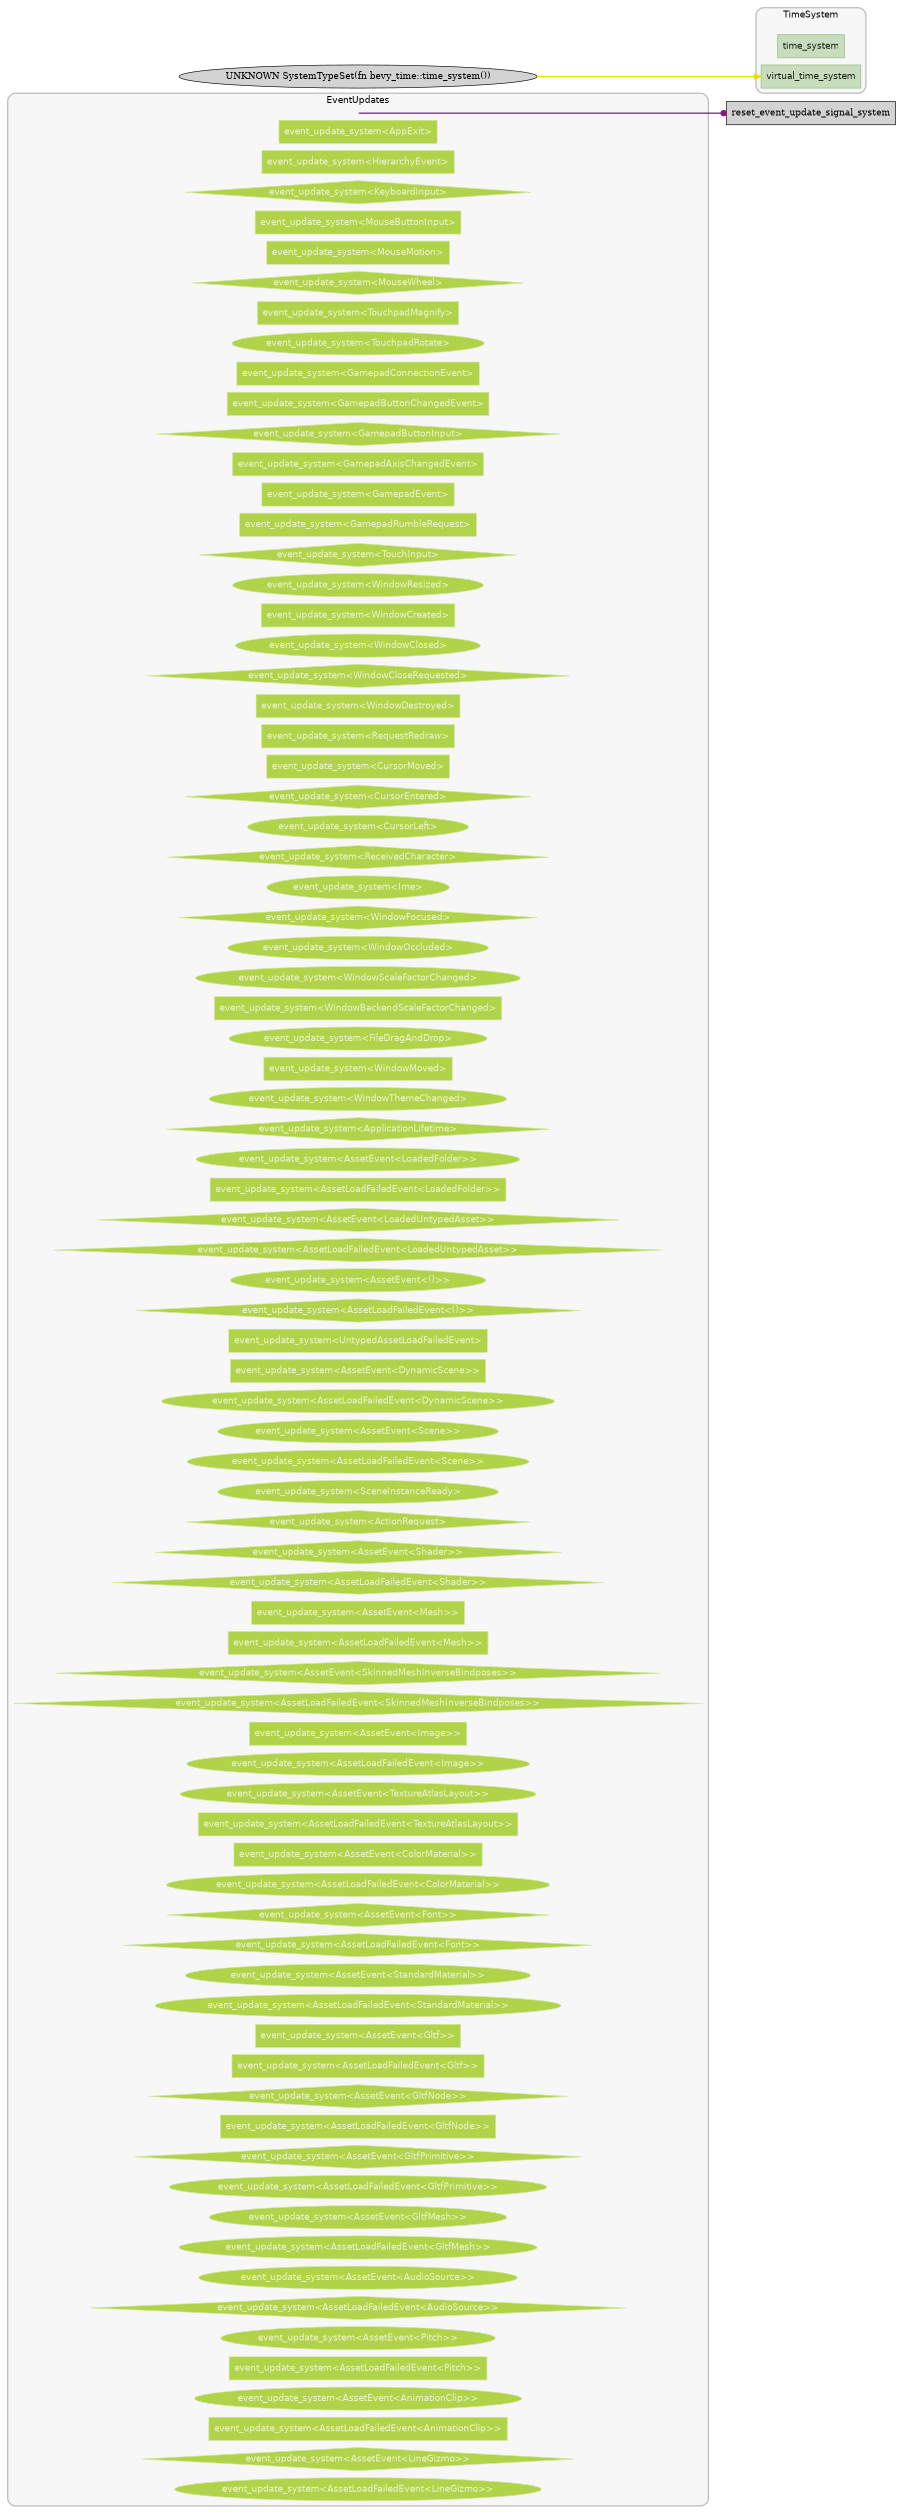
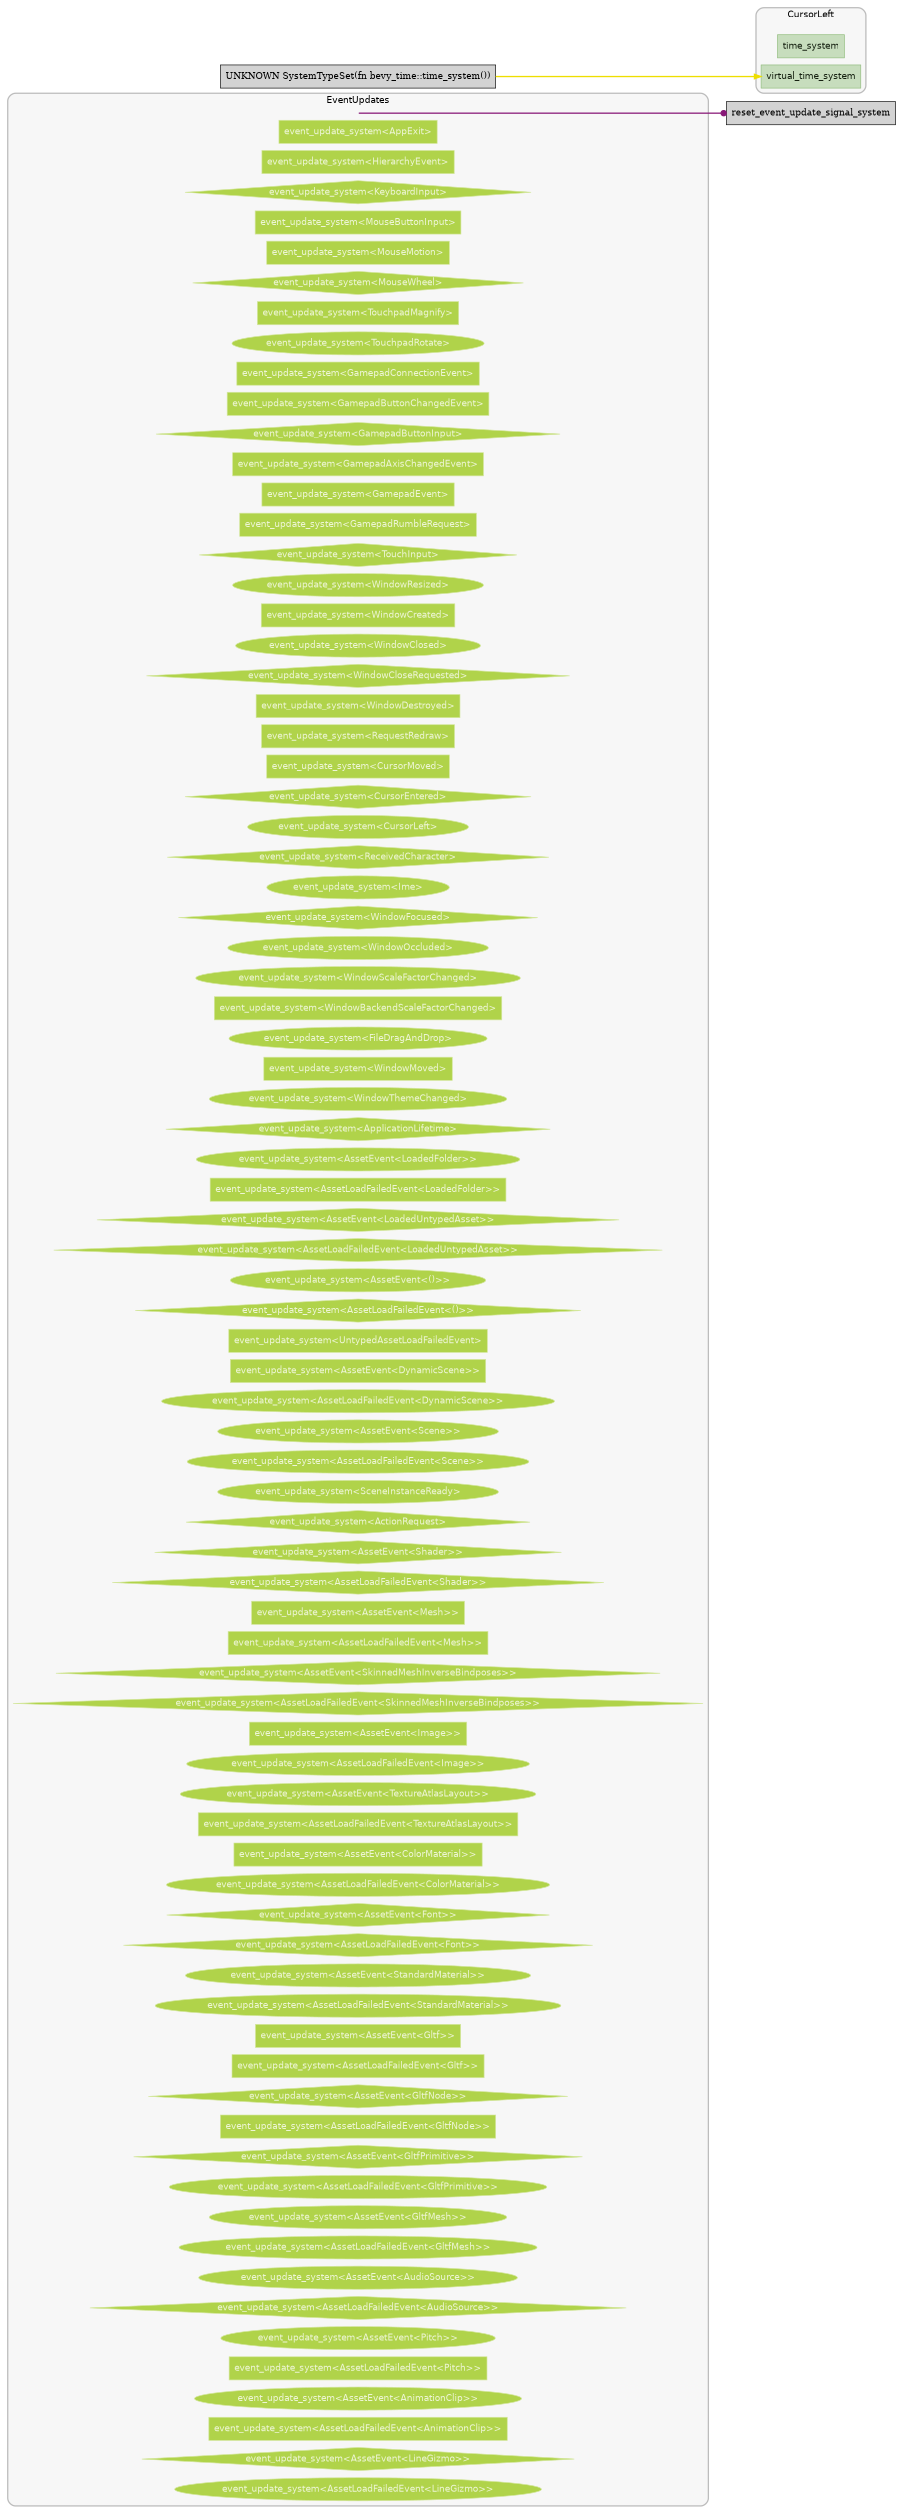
  digraph {
    bgcolor=white
    compound=true
    fontname=Helvetica
    nodesep=0.15
    rankdir=LR
    splines=spline
    node [shape=box style=filled color="#d3e69c" fillcolor="#b0d34a" fontcolor="#edf5d5" fontname=Helvetica penwidth=1]
    edge [penwidth=2]
    "set_marker_node_Set(1)" [height=0 shape=point style=invis color="" fillcolor="" fontcolor="" fontname="" penwidth=""]
    n2 [label="event_update_system<AppExit>"]
    n3 [label="event_update_system<HierarchyEvent>"]
    n4 [label="event_update_system<KeyboardInput>" shape=diamond]
    n5 [label="event_update_system<MouseButtonInput>"]
    n6 [label="event_update_system<MouseMotion>"]
    n7 [label="event_update_system<MouseWheel>" shape=diamond]
    n8 [label="event_update_system<TouchpadMagnify>"]
    n9 [label="event_update_system<TouchpadRotate>" shape=ellipse]
    n10 [label="event_update_system<GamepadConnectionEvent>"]
    n11 [label="event_update_system<GamepadButtonChangedEvent>"]
    n12 [label="event_update_system<GamepadButtonInput>" shape=diamond]
    n13 [label="event_update_system<GamepadAxisChangedEvent>"]
    n14 [label="event_update_system<GamepadEvent>"]
    n15 [label="event_update_system<GamepadRumbleRequest>"]
    n16 [label="event_update_system<TouchInput>" shape=diamond]
    n17 [label="event_update_system<WindowResized>" shape=ellipse]
    n18 [label="event_update_system<WindowCreated>"]
    n19 [label="event_update_system<WindowClosed>" shape=ellipse]
    n20 [label="event_update_system<WindowCloseRequested>" shape=diamond]
    n21 [label="event_update_system<WindowDestroyed>"]
    n22 [label="event_update_system<RequestRedraw>"]
    n23 [label="event_update_system<CursorMoved>"]
    n24 [label="event_update_system<CursorEntered>" shape=diamond]
    n25 [label="event_update_system<CursorLeft>" shape=ellipse]
    n26 [label="event_update_system<ReceivedCharacter>" shape=diamond]
    n27 [label="event_update_system<Ime>" shape=ellipse]
    n28 [label="event_update_system<WindowFocused>" shape=diamond]
    n29 [label="event_update_system<WindowOccluded>" shape=ellipse]
    n30 [label="event_update_system<WindowScaleFactorChanged>" shape=ellipse]
    n31 [label="event_update_system<WindowBackendScaleFactorChanged>"]
    n32 [label="event_update_system<FileDragAndDrop>" shape=ellipse]
    n33 [label="event_update_system<WindowMoved>"]
    n34 [label="event_update_system<WindowThemeChanged>" shape=ellipse]
    n35 [label="event_update_system<ApplicationLifetime>" shape=diamond]
    n36 [label="event_update_system<AssetEvent<LoadedFolder>>" shape=ellipse]
    n37 [label="event_update_system<AssetLoadFailedEvent<LoadedFolder>>"]
    n38 [label="event_update_system<AssetEvent<LoadedUntypedAsset>>" shape=diamond]
    n39 [label="event_update_system<AssetLoadFailedEvent<LoadedUntypedAsset>>" shape=diamond]
    n40 [label="event_update_system<AssetEvent<()>>" shape=ellipse]
    n41 [label="event_update_system<AssetLoadFailedEvent<()>>" shape=diamond]
    n42 [label="event_update_system<UntypedAssetLoadFailedEvent>"]
    n43 [label="event_update_system<AssetEvent<DynamicScene>>"]
    n44 [label="event_update_system<AssetLoadFailedEvent<DynamicScene>>" shape=ellipse]
    n45 [label="event_update_system<AssetEvent<Scene>>" shape=ellipse]
    n46 [label="event_update_system<AssetLoadFailedEvent<Scene>>" shape=ellipse]
    n47 [label="event_update_system<SceneInstanceReady>" shape=ellipse]
    n48 [label="event_update_system<ActionRequest>" shape=diamond]
    n49 [label="event_update_system<AssetEvent<Shader>>" shape=diamond]
    n50 [label="event_update_system<AssetLoadFailedEvent<Shader>>" shape=diamond]
    n51 [label="event_update_system<AssetEvent<Mesh>>"]
    n52 [label="event_update_system<AssetLoadFailedEvent<Mesh>>"]
    n53 [label="event_update_system<AssetEvent<SkinnedMeshInverseBindposes>>" shape=diamond]
    n54 [label="event_update_system<AssetLoadFailedEvent<SkinnedMeshInverseBindposes>>" shape=diamond]
    n55 [label="event_update_system<AssetEvent<Image>>"]
    n56 [label="event_update_system<AssetLoadFailedEvent<Image>>" shape=ellipse]
    n57 [label="event_update_system<AssetEvent<TextureAtlasLayout>>" shape=ellipse]
    n58 [label="event_update_system<AssetLoadFailedEvent<TextureAtlasLayout>>"]
    n59 [label="event_update_system<AssetEvent<ColorMaterial>>"]
    n60 [label="event_update_system<AssetLoadFailedEvent<ColorMaterial>>" shape=ellipse]
    n61 [label="event_update_system<AssetEvent<Font>>" shape=diamond]
    n62 [label="event_update_system<AssetLoadFailedEvent<Font>>" shape=diamond]
    n63 [label="event_update_system<AssetEvent<StandardMaterial>>" shape=ellipse]
    n64 [label="event_update_system<AssetLoadFailedEvent<StandardMaterial>>" shape=ellipse]
    n65 [label="event_update_system<AssetEvent<Gltf>>"]
    n66 [label="event_update_system<AssetLoadFailedEvent<Gltf>>"]
    n67 [label="event_update_system<AssetEvent<GltfNode>>" shape=diamond]
    n68 [label="event_update_system<AssetLoadFailedEvent<GltfNode>>"]
    n69 [label="event_update_system<AssetEvent<GltfPrimitive>>" shape=diamond]
    n70 [label="event_update_system<AssetLoadFailedEvent<GltfPrimitive>>" shape=ellipse]
    n71 [label="event_update_system<AssetEvent<GltfMesh>>" shape=ellipse]
    n72 [label="event_update_system<AssetLoadFailedEvent<GltfMesh>>" shape=ellipse]
    n73 [label="event_update_system<AssetEvent<AudioSource>>" shape=ellipse]
    n74 [label="event_update_system<AssetLoadFailedEvent<AudioSource>>" shape=diamond]
    n75 [label="event_update_system<AssetEvent<Pitch>>" shape=ellipse]
    n76 [label="event_update_system<AssetLoadFailedEvent<Pitch>>"]
    n77 [label="event_update_system<AssetEvent<AnimationClip>>" shape=ellipse]
    n78 [label="event_update_system<AssetLoadFailedEvent<AnimationClip>>"]
    n79 [label="event_update_system<AssetEvent<LineGizmo>>" shape=diamond]
    n80 [label="event_update_system<AssetLoadFailedEvent<LineGizmo>>" shape=ellipse]
    "set_marker_node_Set(3)" [height=0 shape=point style=invis color="" fillcolor="" fontcolor="" fontname="" penwidth=""]
    n82 [color="#8dba79" fillcolor="#c7ddbd" fontcolor="#162111" label=time_system]
    n83 [color="#8dba79" fillcolor="#c7ddbd" fontcolor="#162111" label=virtual_time_system]
    n84 [label=reset_event_update_signal_system color="" fillcolor="" fontcolor="" fontname="" penwidth=""]
-   "UNKNOWN SystemTypeSet(fn bevy_time::time_system())" [shape=ellipse color="" fillcolor="" fontcolor="" fontname="" penwidth=""]
+   "UNKNOWN SystemTypeSet(fn bevy_time::time_system())" [color="" fillcolor="" fontcolor="" fontname="" penwidth=""]
    subgraph cluster_1 {
      color="#00000040"
      fillcolor="#00000008"
      fontcolor="#000000"
      label=EventUpdates
      penwidth=2
      style="rounded,filled"
      "set_marker_node_Set(1)"
      n2
      n3
      n4
      n5
      n6
      n7
      n8
      n9
      n10
      n11
      n12
      n13
      n14
      n15
      n16
      n17
      n18
      n19
      n20
      n21
      n22
      n23
      n24
      n25
      n26
      n27
      n28
      n29
      n30
      n31
      n32
      n33
      n34
      n35
      n36
      n37
      n38
      n39
      n40
      n41
      n42
      n43
      n44
      n45
      n46
      n47
      n48
      n49
      n50
      n51
      n52
      n53
      n54
      n55
      n56
      n57
      n58
      n59
      n60
      n61
      n62
      n63
      n64
      n65
      n66
      n67
      n68
      n69
      n70
      n71
      n72
      n73
      n74
      n75
      n76
      n77
      n78
      n79
      n80
    }
    subgraph cluster_2 {
      color="#00000040"
      fillcolor="#00000008"
      fontcolor="#000000"
-     label=TimeSystem
+     label=CursorLeft
      penwidth=2
      style="rounded,filled"
      "set_marker_node_Set(3)"
      n82
      n83
    }
    "set_marker_node_Set(1)" -> n84 [arrowhead=dot color="#881877"]
    "UNKNOWN SystemTypeSet(fn bevy_time::time_system())" -> n83 [color="#eede00"]
  }
